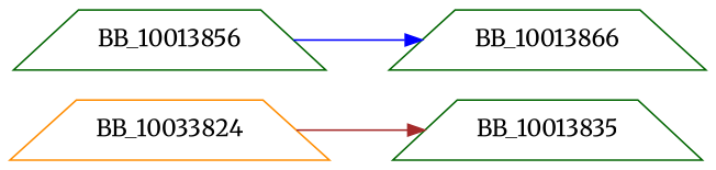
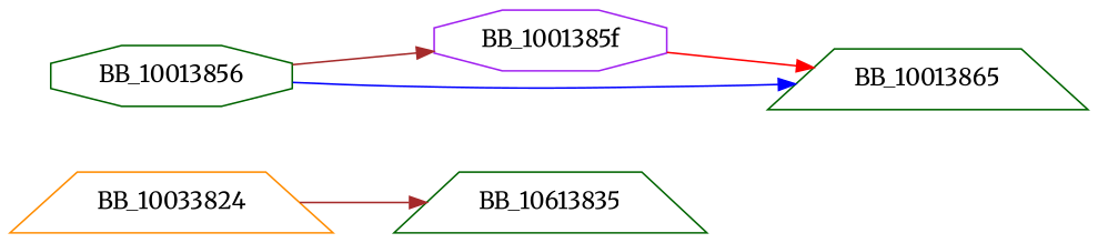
  digraph {
    fontname=Merriweather
    rankdir=LR
    node [color=darkgreen fontname=Merriweather shape=trapezium]
    edge [color=brown fontname=Merriweather]
    n1 [color=darkorange label=BB_10033824]
-   BB_10013835
-   BB_10013856
-   BB_10013866
+   BB_10013835 [label=BB_10613835]
+   BB_10013856 [shape=octagon]
+   BB_1001385f [color=purple shape=octagon]
+   BB_10013866 [label=BB_10013865]
    n1 -> BB_10013835
+   BB_10013856 -> BB_1001385f
    BB_10013856 -> BB_10013866 [color=blue]
+   BB_1001385f -> BB_10013866 [color=red]
  }
